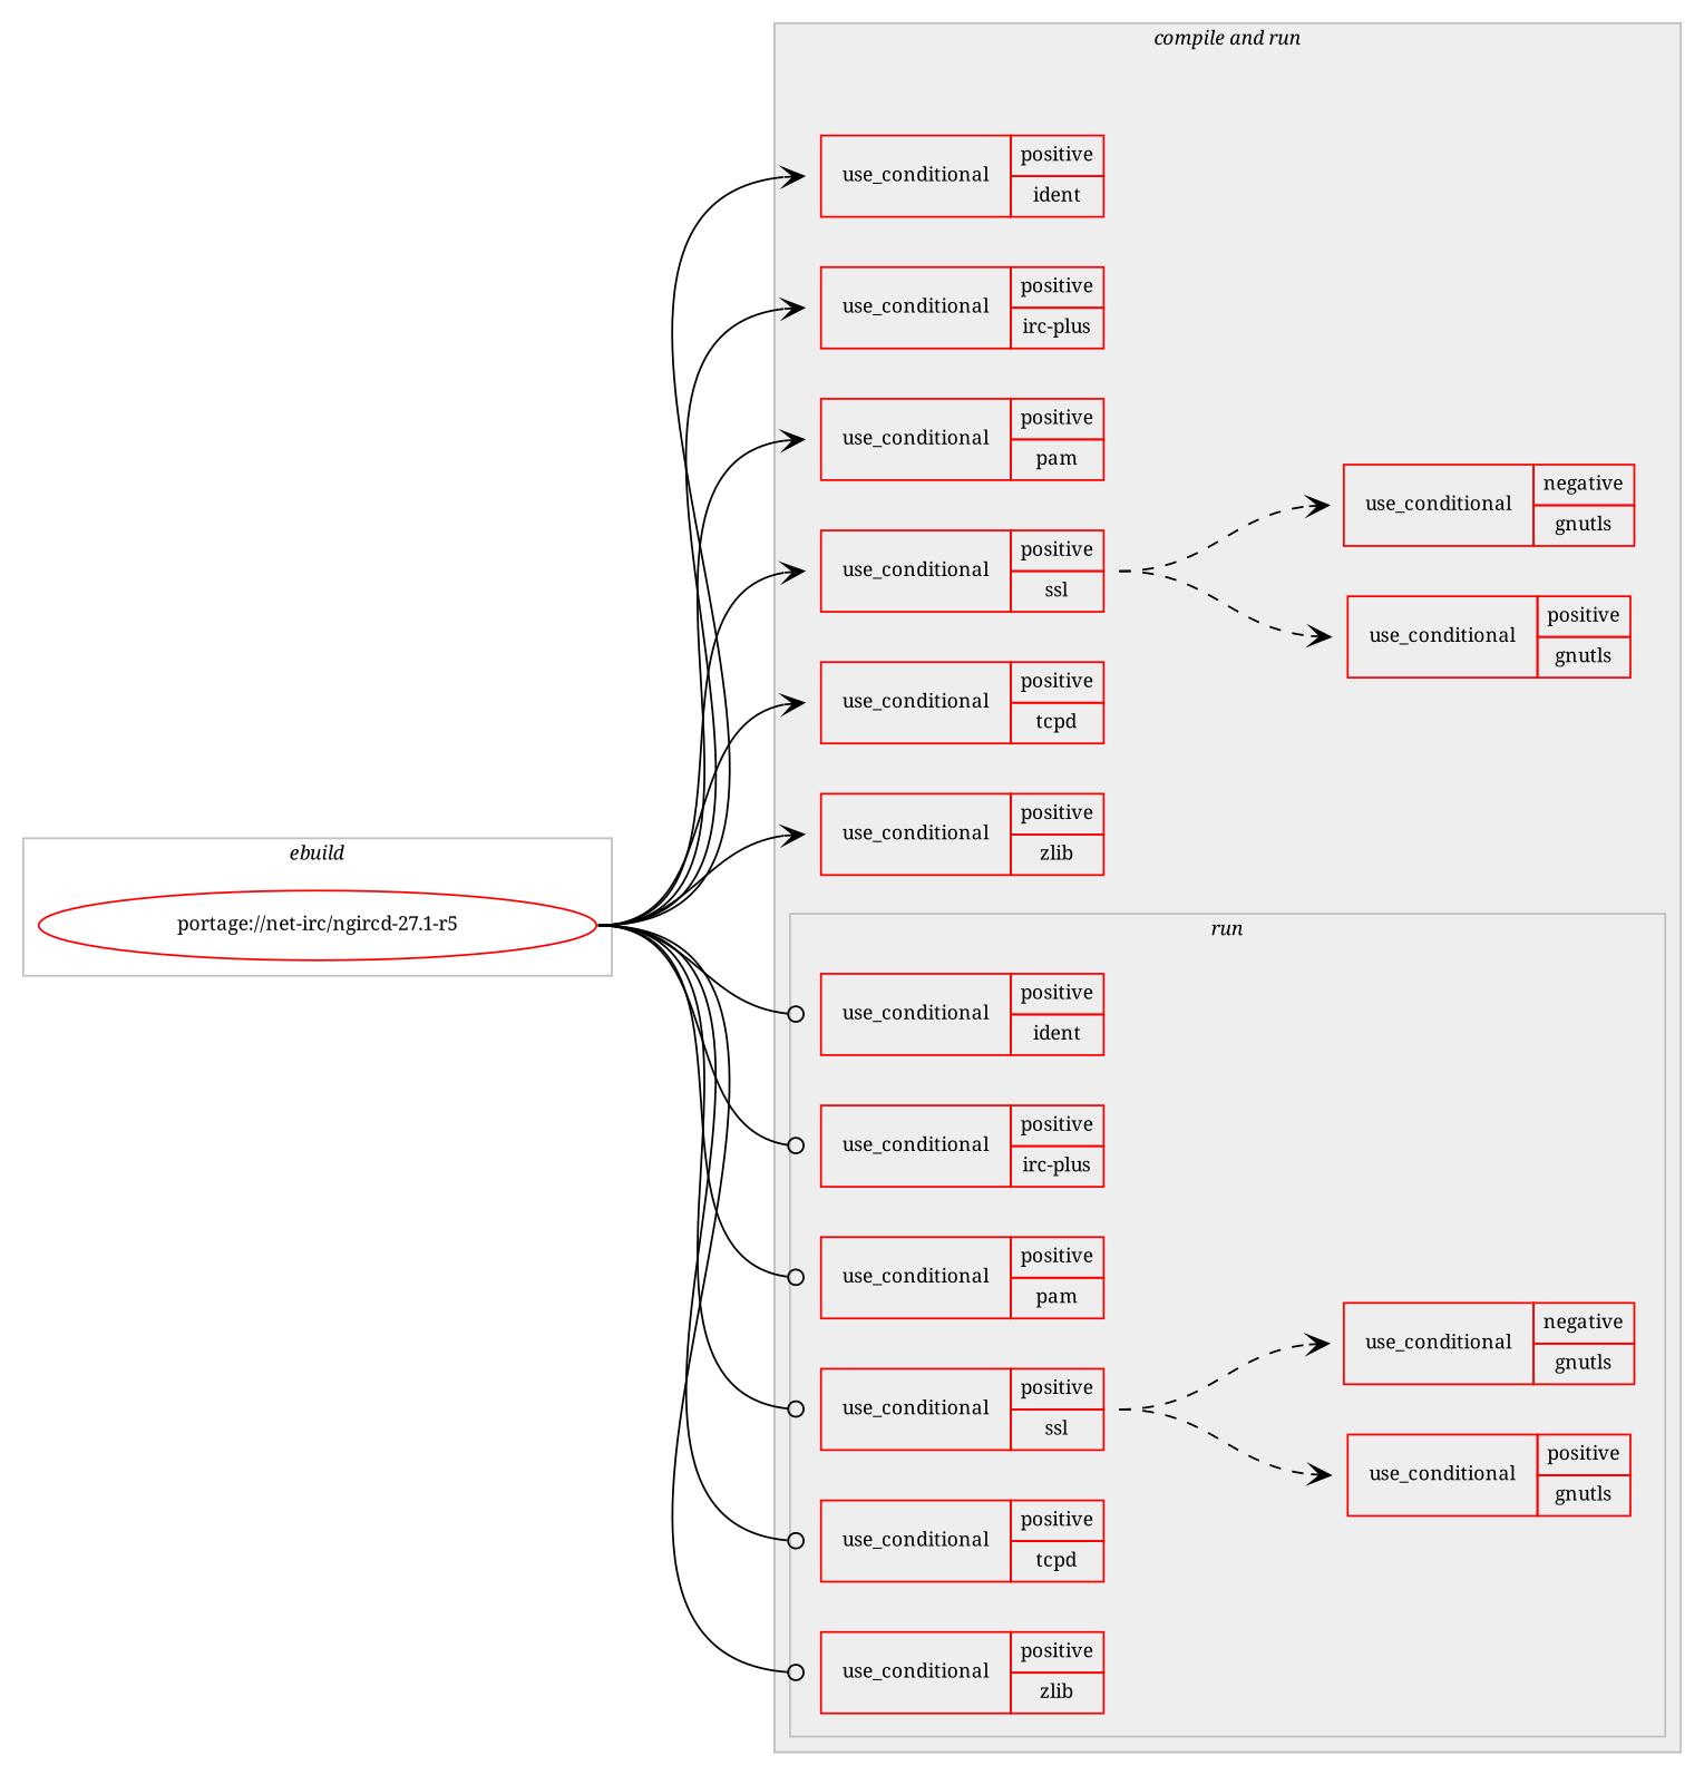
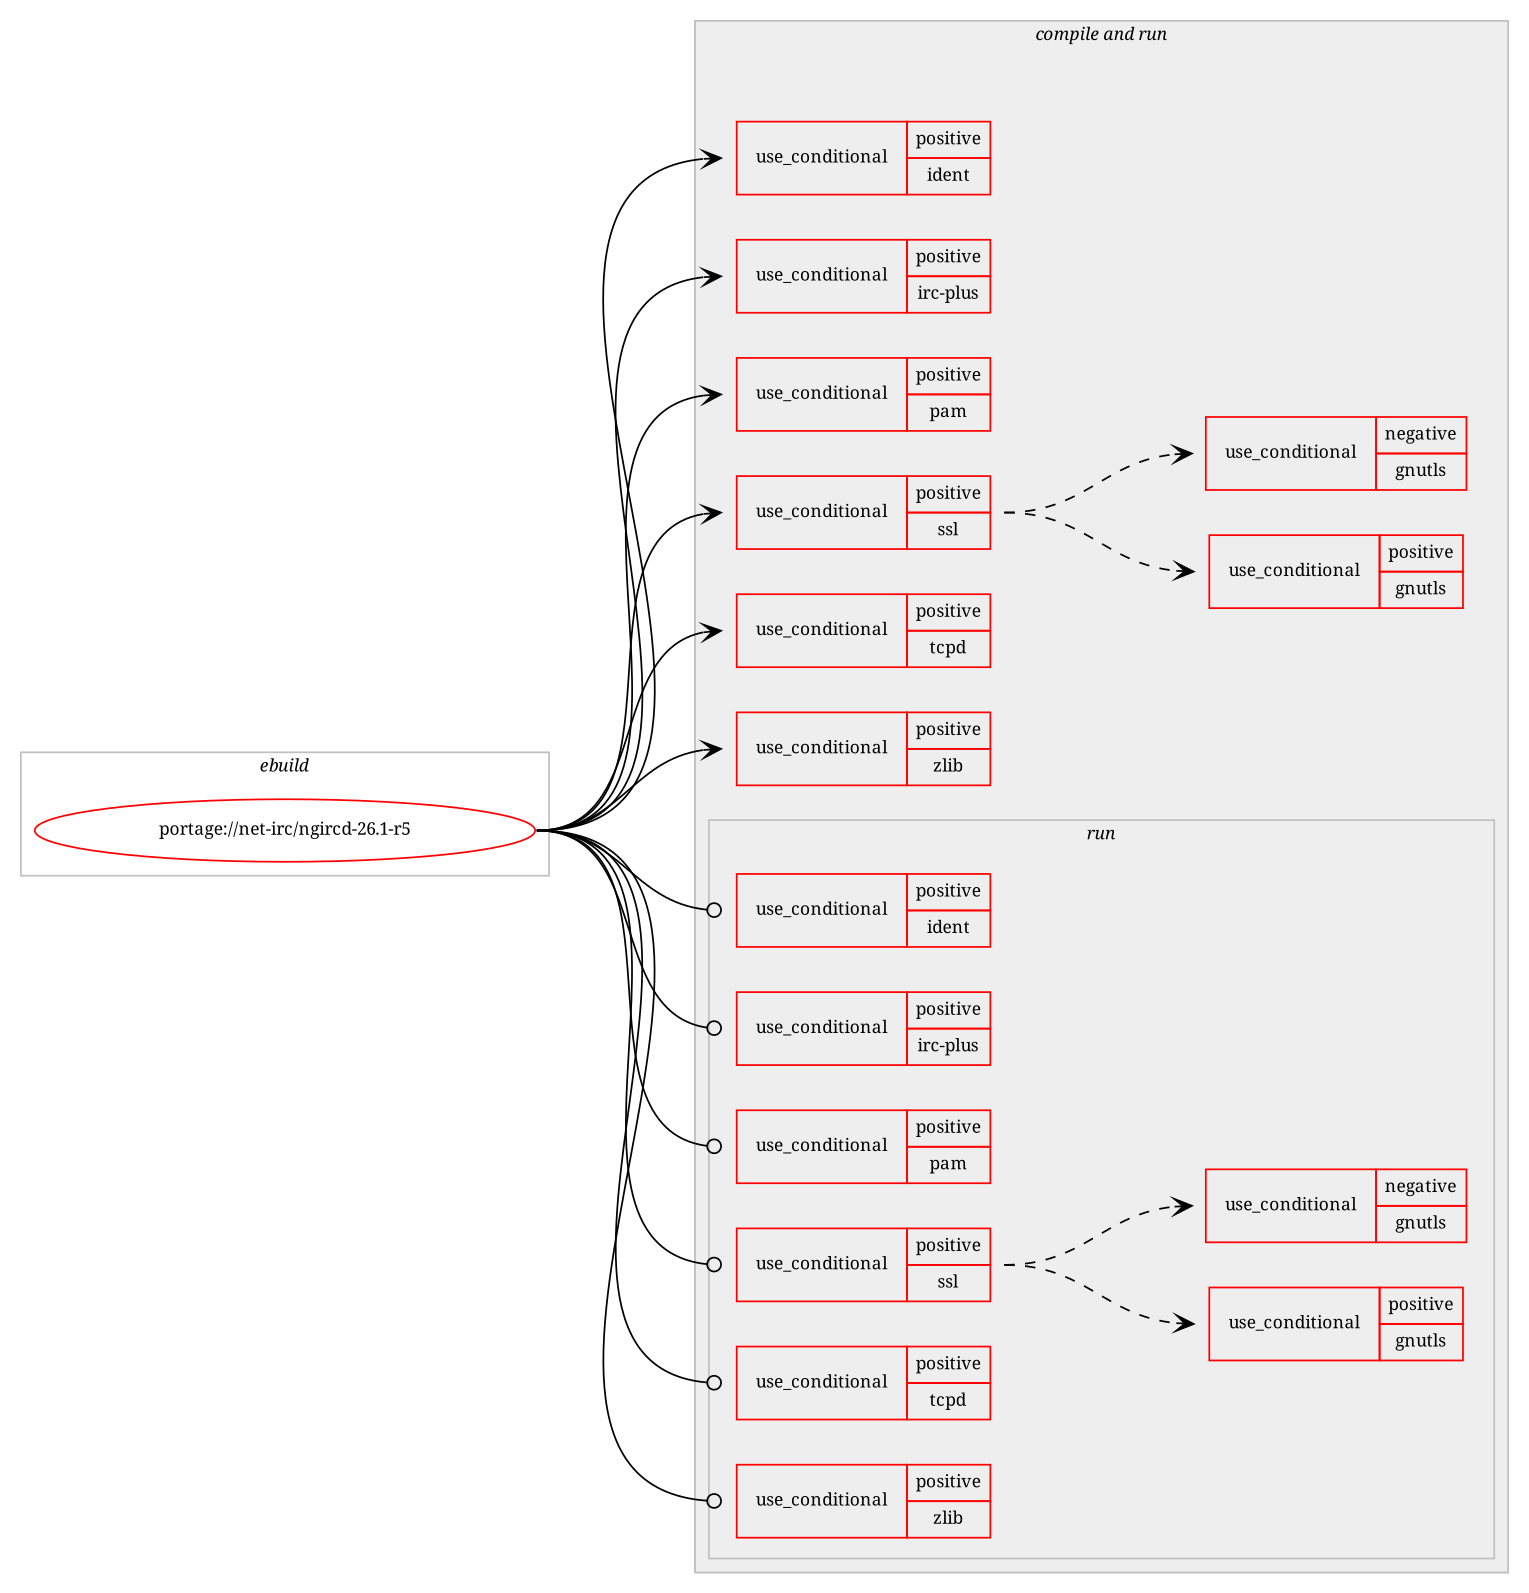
  digraph {
    compound=true
    concentrate=true
    fontname="Noto Serif"
    fontsize=10
    newrank=true
    rankdir=LR
    ranksep=1.5
    node [color=red fontname="Noto Serif" fontsize=10 shape=none]
    edge [arrowhead=vee headport=w style=solid tailport=e weight=20 fontname="Noto Serif"]
-   n1 [label="portage://net-irc/ngircd-27.1-r5" width=4 shape=""]
+   n1 [label="portage://net-irc/ngircd-26.1-r5" width=4 shape=""]
    n2 [label=<<TABLE BORDER="0" CELLBORDER="1" CELLSPACING="0" CELLPADDING="4"><TR><TD ROWSPAN="3" CELLPADDING="10">use_conditional</TD></TR><TR><TD>positive</TD></TR><TR><TD>ident</TD></TR></TABLE>>]
    n3 [label=<<TABLE BORDER="0" CELLBORDER="1" CELLSPACING="0" CELLPADDING="4"><TR><TD ROWSPAN="3" CELLPADDING="10">use_conditional</TD></TR><TR><TD>positive</TD></TR><TR><TD>irc-plus</TD></TR></TABLE>>]
    n4 [label=<<TABLE BORDER="0" CELLBORDER="1" CELLSPACING="0" CELLPADDING="4"><TR><TD ROWSPAN="3" CELLPADDING="10">use_conditional</TD></TR><TR><TD>positive</TD></TR><TR><TD>pam</TD></TR></TABLE>>]
    n5 [label=<<TABLE BORDER="0" CELLBORDER="1" CELLSPACING="0" CELLPADDING="4"><TR><TD ROWSPAN="3" CELLPADDING="10">use_conditional</TD></TR><TR><TD>positive</TD></TR><TR><TD>gnutls</TD></TR></TABLE>>]
    n6 [label=<<TABLE BORDER="0" CELLBORDER="1" CELLSPACING="0" CELLPADDING="4"><TR><TD ROWSPAN="3" CELLPADDING="10">use_conditional</TD></TR><TR><TD>negative</TD></TR><TR><TD>gnutls</TD></TR></TABLE>>]
    n7 [label=<<TABLE BORDER="0" CELLBORDER="1" CELLSPACING="0" CELLPADDING="4"><TR><TD ROWSPAN="3" CELLPADDING="10">use_conditional</TD></TR><TR><TD>positive</TD></TR><TR><TD>ssl</TD></TR></TABLE>>]
    n8 [label=<<TABLE BORDER="0" CELLBORDER="1" CELLSPACING="0" CELLPADDING="4"><TR><TD ROWSPAN="3" CELLPADDING="10">use_conditional</TD></TR><TR><TD>positive</TD></TR><TR><TD>tcpd</TD></TR></TABLE>>]
    n9 [label=<<TABLE BORDER="0" CELLBORDER="1" CELLSPACING="0" CELLPADDING="4"><TR><TD ROWSPAN="3" CELLPADDING="10">use_conditional</TD></TR><TR><TD>positive</TD></TR><TR><TD>zlib</TD></TR></TABLE>>]
    n10 [label=<<TABLE BORDER="0" CELLBORDER="1" CELLSPACING="0" CELLPADDING="4"><TR><TD ROWSPAN="3" CELLPADDING="10">use_conditional</TD></TR><TR><TD>positive</TD></TR><TR><TD>ident</TD></TR></TABLE>>]
    n11 [label=<<TABLE BORDER="0" CELLBORDER="1" CELLSPACING="0" CELLPADDING="4"><TR><TD ROWSPAN="3" CELLPADDING="10">use_conditional</TD></TR><TR><TD>positive</TD></TR><TR><TD>irc-plus</TD></TR></TABLE>>]
    n12 [label=<<TABLE BORDER="0" CELLBORDER="1" CELLSPACING="0" CELLPADDING="4"><TR><TD ROWSPAN="3" CELLPADDING="10">use_conditional</TD></TR><TR><TD>positive</TD></TR><TR><TD>pam</TD></TR></TABLE>>]
    n13 [label=<<TABLE BORDER="0" CELLBORDER="1" CELLSPACING="0" CELLPADDING="4"><TR><TD ROWSPAN="3" CELLPADDING="10">use_conditional</TD></TR><TR><TD>positive</TD></TR><TR><TD>gnutls</TD></TR></TABLE>>]
    n14 [label=<<TABLE BORDER="0" CELLBORDER="1" CELLSPACING="0" CELLPADDING="4"><TR><TD ROWSPAN="3" CELLPADDING="10">use_conditional</TD></TR><TR><TD>negative</TD></TR><TR><TD>gnutls</TD></TR></TABLE>>]
    n15 [label=<<TABLE BORDER="0" CELLBORDER="1" CELLSPACING="0" CELLPADDING="4"><TR><TD ROWSPAN="3" CELLPADDING="10">use_conditional</TD></TR><TR><TD>positive</TD></TR><TR><TD>ssl</TD></TR></TABLE>>]
    n16 [label=<<TABLE BORDER="0" CELLBORDER="1" CELLSPACING="0" CELLPADDING="4"><TR><TD ROWSPAN="3" CELLPADDING="10">use_conditional</TD></TR><TR><TD>positive</TD></TR><TR><TD>tcpd</TD></TR></TABLE>>]
    n17 [label=<<TABLE BORDER="0" CELLBORDER="1" CELLSPACING="0" CELLPADDING="4"><TR><TD ROWSPAN="3" CELLPADDING="10">use_conditional</TD></TR><TR><TD>positive</TD></TR><TR><TD>zlib</TD></TR></TABLE>>]
    subgraph cluster_1 {
      color=gray
      label=<<i>ebuild</i>>
      rank=same
      n1
    }
    subgraph cluster_2 {
      color=gray
      label=<<i>dependencies</i>>
      subgraph cluster_3 {
        color=gray
        fillcolor="#eeeeee"
        label=<<i>compile</i>>
        style=filled
        subgraph sub_4 {
          color=gray
          fillcolor="#eeeeee"
          label=<<i>compile</i>>
          style=filled
          n2
        }
        subgraph sub_5 {
          color=gray
          fillcolor="#eeeeee"
          label=<<i>compile</i>>
          style=filled
          n3
        }
        subgraph sub_6 {
          color=gray
          fillcolor="#eeeeee"
          label=<<i>compile</i>>
          style=filled
          n4
        }
        subgraph sub_7 {
          color=gray
          fillcolor="#eeeeee"
          label=<<i>compile</i>>
          style=filled
          n7
          subgraph sub_8 {
            color=gray
            fillcolor="#eeeeee"
            label=<<i>compile</i>>
            style=filled
            n5
          }
          subgraph sub_9 {
            color=gray
            fillcolor="#eeeeee"
            label=<<i>compile</i>>
            style=filled
            n6
          }
        }
        subgraph sub_10 {
          color=gray
          fillcolor="#eeeeee"
          label=<<i>compile</i>>
          style=filled
          n8
        }
        subgraph sub_11 {
          color=gray
          fillcolor="#eeeeee"
          label=<<i>compile</i>>
          style=filled
          n9
        }
      }
      subgraph cluster_12 {
        color=gray
        fillcolor="#eeeeee"
        label=<<i>compile and run</i>>
        style=filled
      }
      subgraph cluster_13 {
        color=gray
        fillcolor="#eeeeee"
        label=<<i>run</i>>
        style=filled
        subgraph sub_14 {
          color=gray
          fillcolor="#eeeeee"
          label=<<i>run</i>>
          style=filled
          n10
        }
        subgraph sub_15 {
          color=gray
          fillcolor="#eeeeee"
          label=<<i>run</i>>
          style=filled
          n11
        }
        subgraph sub_16 {
          color=gray
          fillcolor="#eeeeee"
          label=<<i>run</i>>
          style=filled
          n12
        }
        subgraph sub_17 {
          color=gray
          fillcolor="#eeeeee"
          label=<<i>run</i>>
          style=filled
          n15
          subgraph sub_18 {
            color=gray
            fillcolor="#eeeeee"
            label=<<i>run</i>>
            style=filled
            n13
          }
          subgraph sub_19 {
            color=gray
            fillcolor="#eeeeee"
            label=<<i>run</i>>
            style=filled
            n14
          }
        }
        subgraph sub_20 {
          color=gray
          fillcolor="#eeeeee"
          label=<<i>run</i>>
          style=filled
          n16
        }
        subgraph sub_21 {
          color=gray
          fillcolor="#eeeeee"
          label=<<i>run</i>>
          style=filled
          n17
        }
      }
    }
    subgraph cluster_22 {
      color=gray
      label=<<i>candidates</i>>
      rank=same
    }
    n1 -> n2
    n1 -> n3
    n1 -> n4
    n1 -> n7
    n1 -> n8
    n1 -> n9
    n1 -> n10 [arrowhead=odot]
    n1 -> n11 [arrowhead=odot]
    n1 -> n12 [arrowhead=odot]
    n1 -> n15 [arrowhead=odot]
    n1 -> n16 [arrowhead=odot]
    n1 -> n17 [arrowhead=odot]
    n7 -> n5 [style=dashed]
    n7 -> n6 [style=dashed]
    n15 -> n13 [style=dashed]
    n15 -> n14 [style=dashed]
  }
